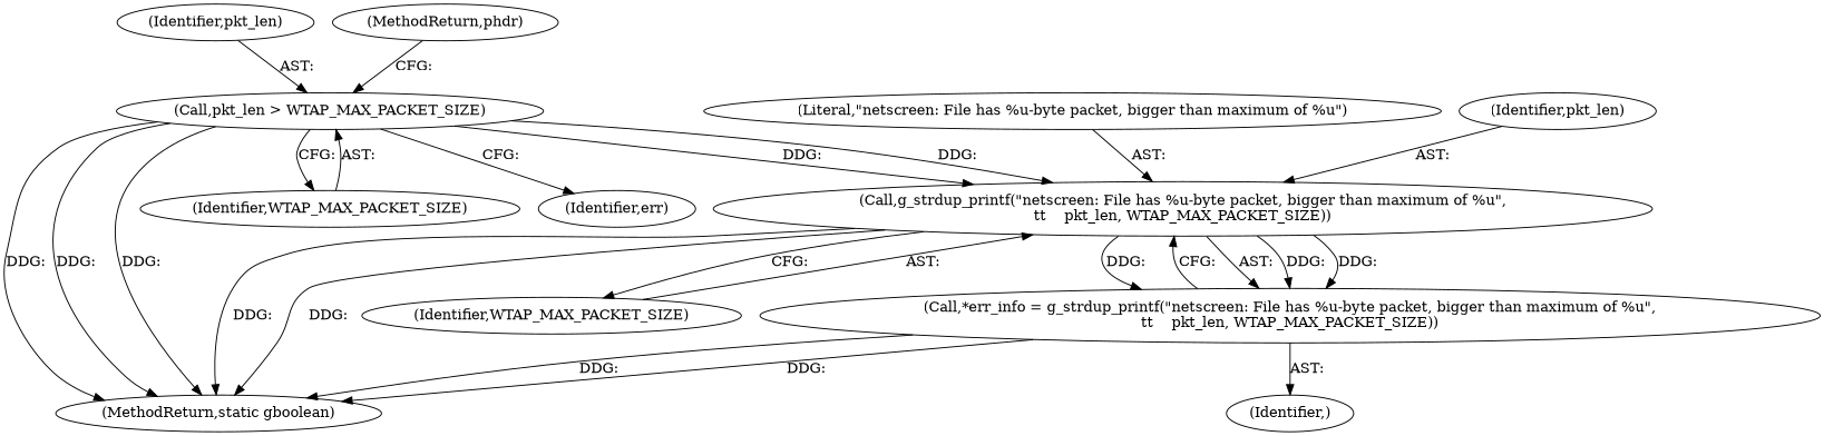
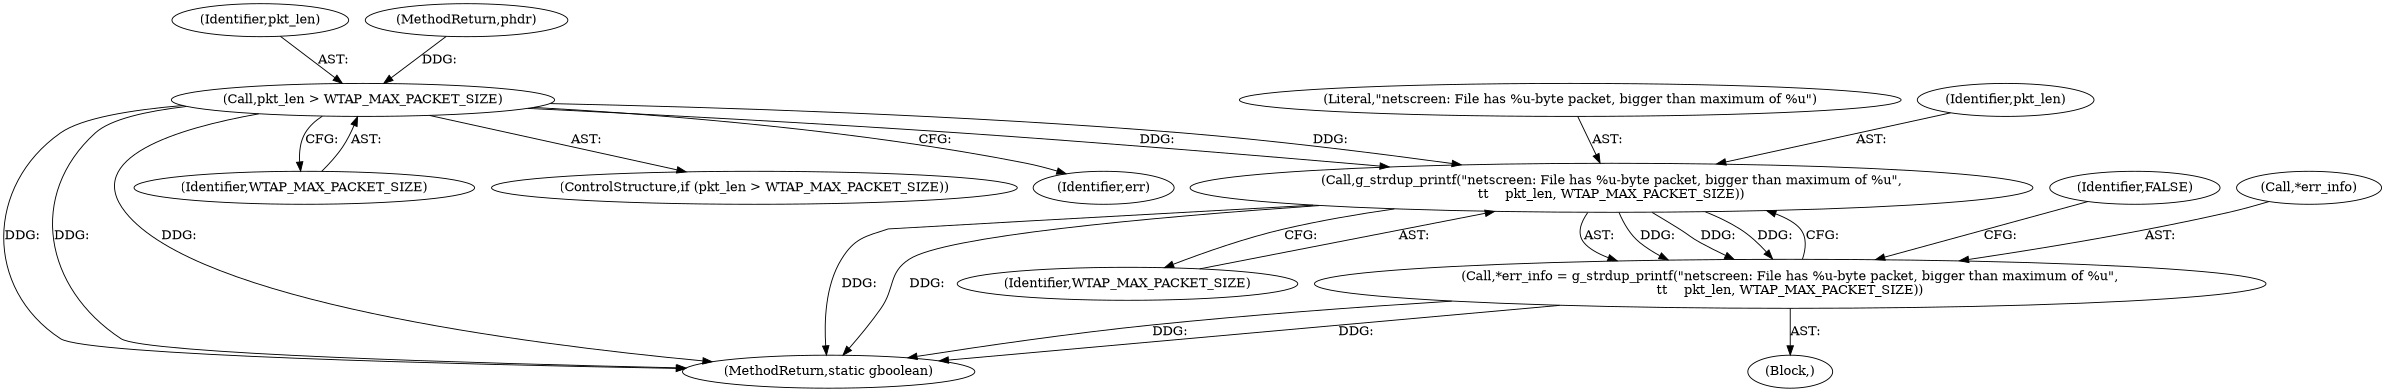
  digraph {
    n1 [label="(Call,g_strdup_printf(\"netscreen: File has %u-byte packet, bigger than maximum of %u\",\n\t\t    pkt_len, WTAP_MAX_PACKET_SIZE))"]
    n2 [label="(Call,*err_info = g_strdup_printf(\"netscreen: File has %u-byte packet, bigger than maximum of %u\",\n\t\t    pkt_len, WTAP_MAX_PACKET_SIZE))"]
    n3 [label="(MethodReturn,static gboolean)"]
    n4 [label="(Identifier,WTAP_MAX_PACKET_SIZE)"]
-   n5 [label="(Identifier,)"]
+   n5 [label="(Block,)"]
    n6 [label="(Call,pkt_len > WTAP_MAX_PACKET_SIZE)"]
    n7 [label="(Identifier,WTAP_MAX_PACKET_SIZE)"]
+   n8 [label="(ControlStructure,if (pkt_len > WTAP_MAX_PACKET_SIZE))"]
    n9 [label="(Identifier,err)"]
    n10 [label="(Identifier,pkt_len)"]
    n11 [label="(MethodReturn,phdr)"]
+   n12 [label="(Identifier,FALSE)"]
    n13 [label="(Literal,\"netscreen: File has %u-byte packet, bigger than maximum of %u\")"]
    n14 [label="(Identifier,pkt_len)"]
+   n15 [label="(Call,*err_info)"]
    n1 -> n2 [label="AST: "]
    n1 -> n2 [label="DDG: "]
    n1 -> n2 [label="DDG: "]
    n1 -> n2 [label="DDG: "]
    n1 -> n3 [label="DDG: "]
    n1 -> n3 [label="DDG: "]
    n1 -> n4 [label="CFG: "]
    n2 -> n1 [label="CFG: "]
    n2 -> n3 [label="DDG: "]
    n2 -> n3 [label="DDG: "]
    n2 -> n5 [label="AST: "]
    n4 -> n1 [label="AST: "]
    n6 -> n1 [label="DDG: "]
    n6 -> n1 [label="DDG: "]
    n6 -> n3 [label="DDG: "]
    n6 -> n3 [label="DDG: "]
    n6 -> n3 [label="DDG: "]
    n6 -> n7 [label="CFG: "]
+   n6 -> n8 [label="AST: "]
    n6 -> n9 [label="CFG: "]
    n7 -> n6 [label="AST: "]
    n10 -> n6 [label="AST: "]
-   n11 -> n6 [label="CFG: "]
+   n11 -> n6 [label="DDG: "]
+   n12 -> n2 [label="CFG: "]
    n13 -> n1 [label="AST: "]
    n14 -> n1 [label="AST: "]
+   n15 -> n2 [label="AST: "]
  }
